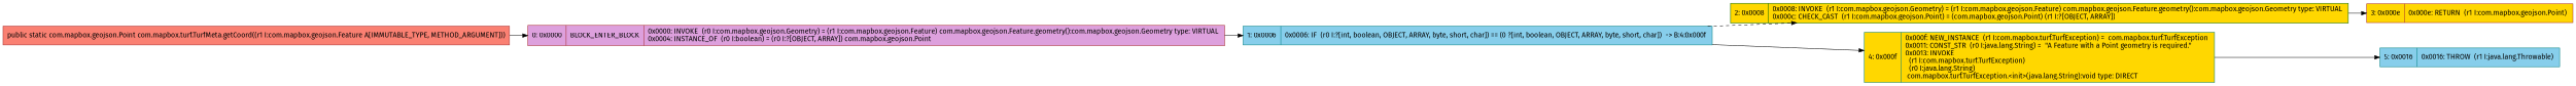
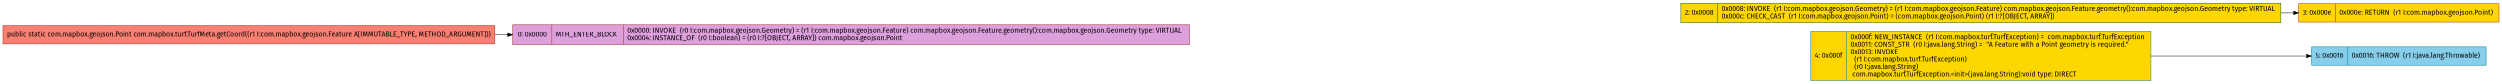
  digraph {
    fontname="Fira Sans"
    rankdir=LR
    node [color=brown fillcolor=gold fontname="Fira Sans" shape=record style=filled]
    edge [fontname="Fira Sans"]
-   n1 [fillcolor=plum label="{0\:\ 0x0000|BLOCK_ENTER_BLOCK\l|0x0000: INVOKE  (r0 I:com.mapbox.geojson.Geometry) = (r1 I:com.mapbox.geojson.Feature) com.mapbox.geojson.Feature.geometry():com.mapbox.geojson.Geometry type: VIRTUAL \l0x0004: INSTANCE_OF  (r0 I:boolean) = (r0 I:?[OBJECT, ARRAY]) com.mapbox.geojson.Point \l}"]
-   n2 [color=teal fillcolor=skyblue label="{1\:\ 0x0006|0x0006: IF  (r0 I:?[int, boolean, OBJECT, ARRAY, byte, short, char]) == (0 ?[int, boolean, OBJECT, ARRAY, byte, short, char])  \-\> B:4:0x000f \l}"]
+   n1 [fillcolor=plum label="{0\:\ 0x0000|MTH_ENTER_BLOCK\l|0x0000: INVOKE  (r0 I:com.mapbox.geojson.Geometry) = (r1 I:com.mapbox.geojson.Feature) com.mapbox.geojson.Feature.geometry():com.mapbox.geojson.Geometry type: VIRTUAL \l0x0004: INSTANCE_OF  (r0 I:boolean) = (r0 I:?[OBJECT, ARRAY]) com.mapbox.geojson.Point \l}"]
    n3 [color=darkgreen label="{2\:\ 0x0008|0x0008: INVOKE  (r1 I:com.mapbox.geojson.Geometry) = (r1 I:com.mapbox.geojson.Feature) com.mapbox.geojson.Feature.geometry():com.mapbox.geojson.Geometry type: VIRTUAL \l0x000c: CHECK_CAST  (r1 I:com.mapbox.geojson.Point) = (com.mapbox.geojson.Point) (r1 I:?[OBJECT, ARRAY]) \l}"]
    n4 [color=teal label="{4\:\ 0x000f|0x000f: NEW_INSTANCE  (r1 I:com.mapbox.turf.TurfException) =  com.mapbox.turf.TurfException \l0x0011: CONST_STR  (r0 I:java.lang.String) =  \"A Feature with a Point geometry is required.\" \l0x0013: INVOKE  \l  (r1 I:com.mapbox.turf.TurfException)\l  (r0 I:java.lang.String)\l com.mapbox.turf.TurfException.\<init\>(java.lang.String):void type: DIRECT \l}"]
    n5 [label="{3\:\ 0x000e|0x000e: RETURN  (r1 I:com.mapbox.geojson.Point) \l}"]
    n6 [color=teal fillcolor=skyblue label="{5\:\ 0x0016|0x0016: THROW  (r1 I:java.lang.Throwable) \l}"]
    n7 [fillcolor=salmon label="{public static com.mapbox.geojson.Point com.mapbox.turf.TurfMeta.getCoord((r1 I:com.mapbox.geojson.Feature A[IMMUTABLE_TYPE, METHOD_ARGUMENT])) }"]
-   n1 -> n2
-   n2 -> n3 [style=dashed]
-   n2 -> n4
    n3 -> n5
    n4 -> n6
    n7 -> n1
  }
